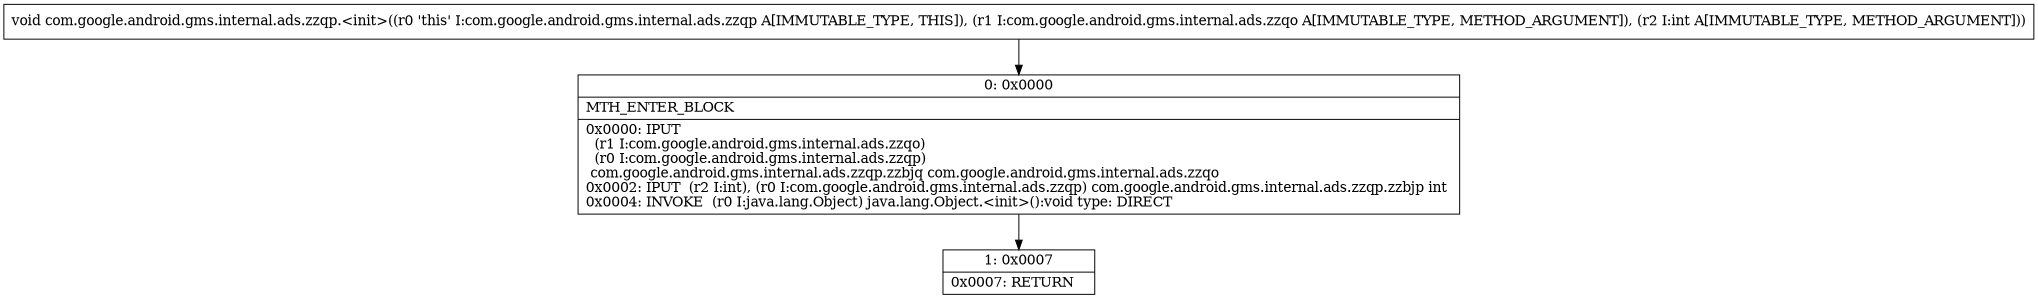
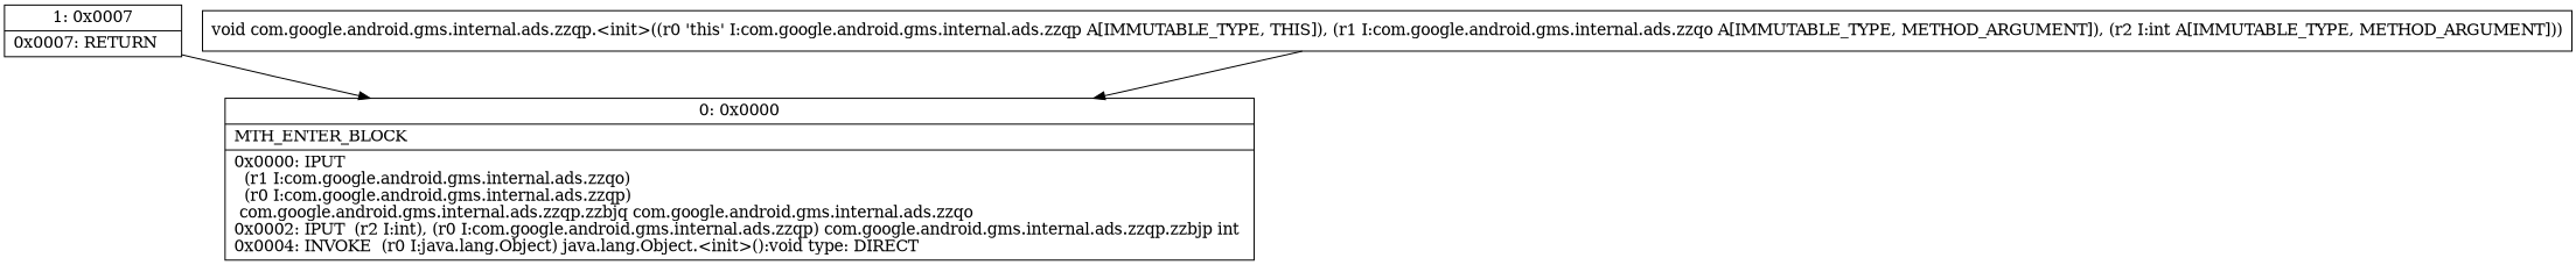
  digraph {
    node [shape=record]
    n1 [label="{0\:\ 0x0000|MTH_ENTER_BLOCK\l|0x0000: IPUT  \l  (r1 I:com.google.android.gms.internal.ads.zzqo)\l  (r0 I:com.google.android.gms.internal.ads.zzqp)\l com.google.android.gms.internal.ads.zzqp.zzbjq com.google.android.gms.internal.ads.zzqo \l0x0002: IPUT  (r2 I:int), (r0 I:com.google.android.gms.internal.ads.zzqp) com.google.android.gms.internal.ads.zzqp.zzbjp int \l0x0004: INVOKE  (r0 I:java.lang.Object) java.lang.Object.\<init\>():void type: DIRECT \l}"]
    n2 [label="{1\:\ 0x0007|0x0007: RETURN   \l}"]
    n3 [label="{void com.google.android.gms.internal.ads.zzqp.\<init\>((r0 'this' I:com.google.android.gms.internal.ads.zzqp A[IMMUTABLE_TYPE, THIS]), (r1 I:com.google.android.gms.internal.ads.zzqo A[IMMUTABLE_TYPE, METHOD_ARGUMENT]), (r2 I:int A[IMMUTABLE_TYPE, METHOD_ARGUMENT])) }"]
-   n1 -> n2
+   n2 -> n1
    n3 -> n1
  }
